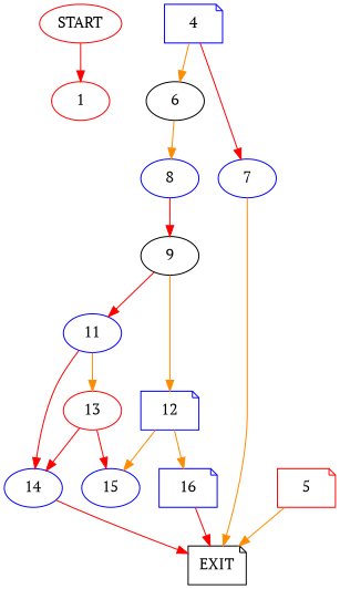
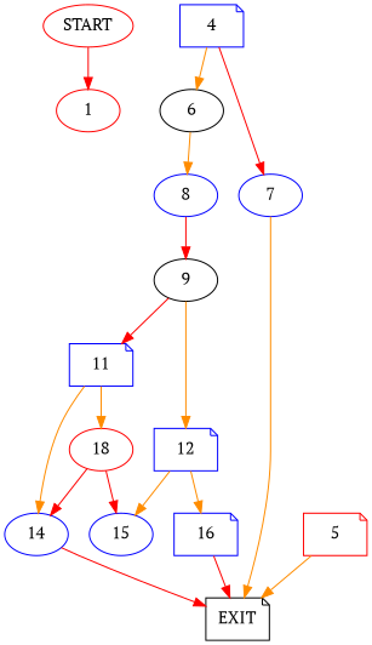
  digraph {
    fontname="PT Serif"
    node [color=blue fontname="PT Serif" shape=ellipse]
    edge [color=red fontname="PT Serif"]
    n1 [color=red label=START]
    1 [color=red]
    n3 [color=black label=EXIT shape=note]
    4 [shape=note]
    6 [color=black]
    7
    5 [color=red shape=note]
    8
    9 [color=black]
-   11
+   11 [shape=note]
    12 [shape=note]
-   13 [color=red]
+   13 [color=red label=18]
    14
    15
    16 [shape=note]
    n1 -> 1
    4 -> 6 [color=darkorange]
    4 -> 7
    6 -> 8 [color=darkorange]
    7 -> n3 [color=darkorange]
    5 -> n3 [color=darkorange]
    8 -> 9
    9 -> 11
    9 -> 12 [color=darkorange]
    11 -> 13 [color=darkorange]
-   11 -> 14
+   11 -> 14 [color=darkorange]
    12 -> 15 [color=darkorange]
    12 -> 16 [color=darkorange]
    13 -> 14
    13 -> 15
    14 -> n3
    16 -> n3
  }
